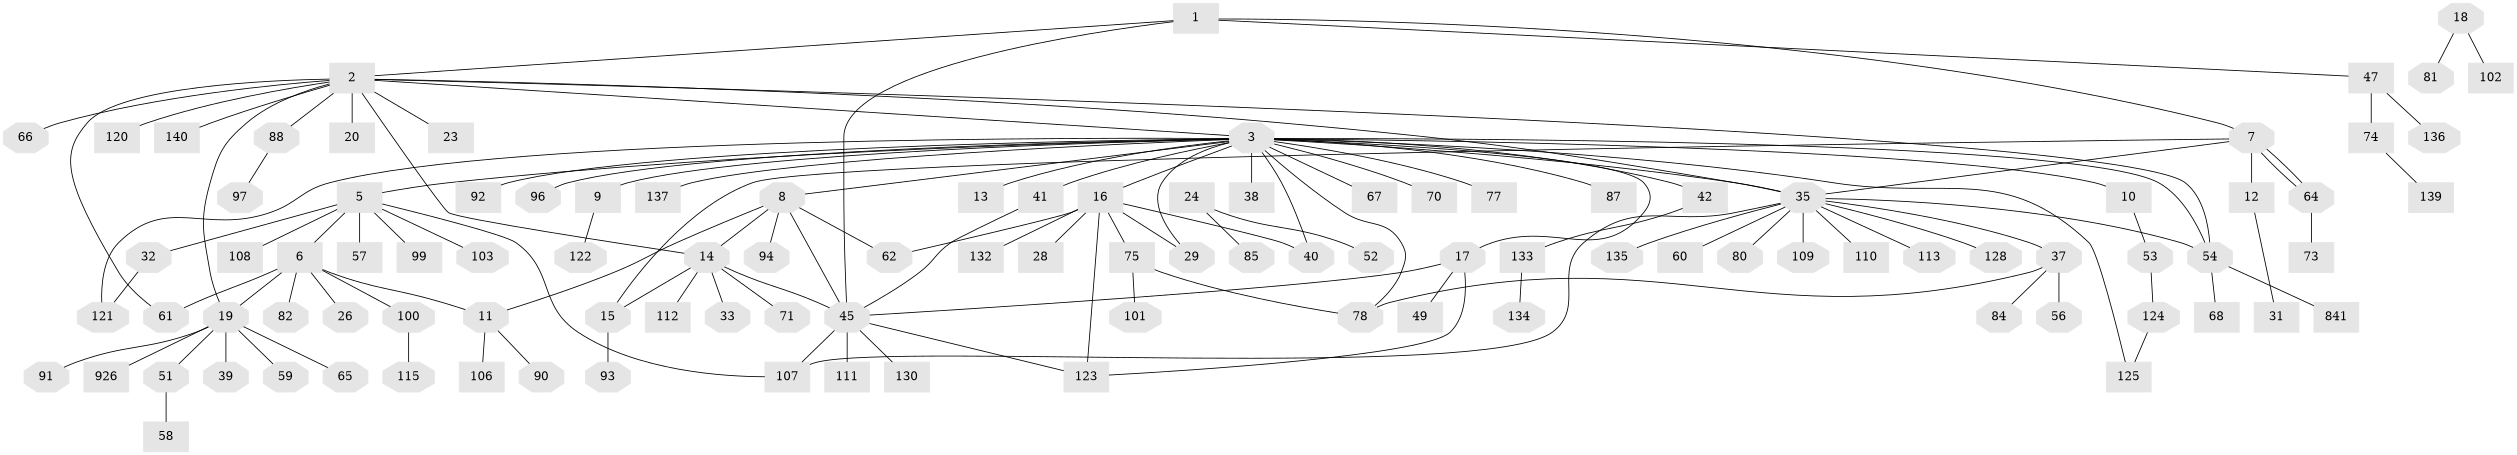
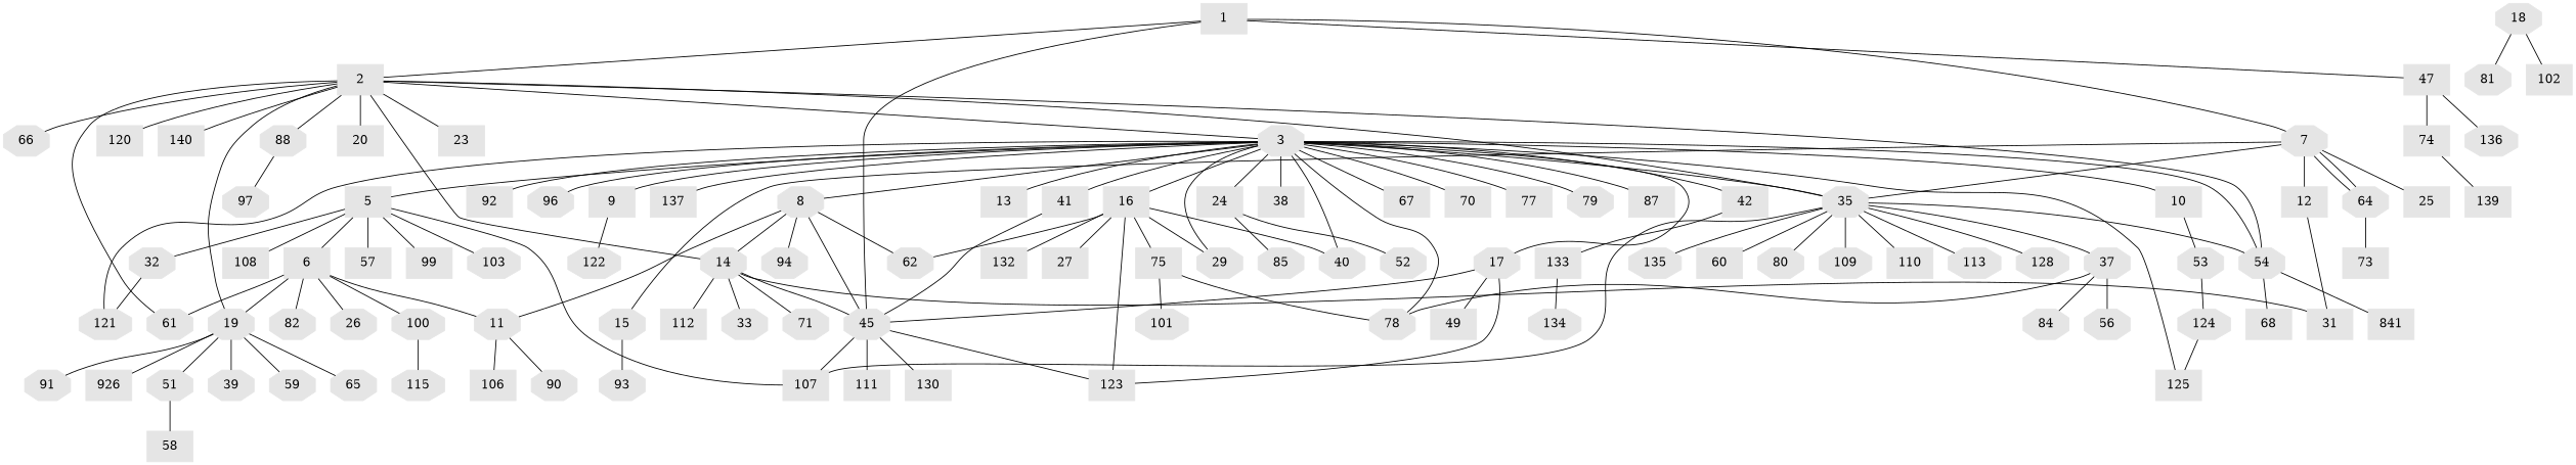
  graph {
    node [color=gray90 shape=octagon style=filled]
    1 [shape=box super="+36"]
    2 [shape=box super="+21"]
    7 [super="+46"]
    45 [super="+63"]
    47 [shape=box]
    3 [super="+4"]
    14 [super="+95"]
    19 [super="+30"]
    20 [shape=box]
    23 [shape=box]
    35 [super="+48"]
    54 [super="+104"]
    61 [super="+131"]
    66
    88
    120 [shape=box]
    140 [shape=box]
    12 [shape=box super="+98"]
    15 [super="+89"]
+   25 [shape=box]
    64
    107 [shape=box]
    123 [shape=box]
    111 [shape=box]
    130 [shape=box]
    74 [shape=box super="+117"]
    136
    5 [shape=box super="+22"]
    8 [super="+27"]
    9 [shape=box]
    10 [shape=box]
    13 [shape=box]
    16 [shape=box super="+76"]
    17
    24 [shape=box super="+43"]
    29
    38 [shape=box]
    40 [super="+72"]
    41 [shape=box]
    42 [shape=box]
    67 [shape=box]
    70 [shape=box super="+86"]
    77 [shape=box]
    78 [super="+118"]
+   79
    87 [shape=box]
    92 [shape=box]
    96
    121
    125 [shape=box super="+127"]
    137 [shape=box]
    33
    71
    112 [shape=box]
    51
    39
    59
    65
    91
    n60 [label=926 shape=box]
    37 [super="+129"]
    60 [shape=box super="+105"]
    80
    109
    110 [shape=box]
    113
    128
    135
    68 [shape=box]
    n70 [label=841 shape=box]
    97
    6 [shape=box super="+50"]
    32
    57 [shape=box super="+114"]
    99 [shape=box]
    103
    108 [shape=box]
    11 [super="+55"]
    62
    94
    122
    53 [super="+83"]
-   28 [shape=box super="+138"]
+   28 [shape=box super="+138" label=27]
    75 [shape=box super="+116"]
    132 [shape=box]
    49 [shape=box]
    18 [super="+44"]
    81
    102 [shape=box]
    52 [super="+119"]
    85
    133 [shape=box]
    26
    82
    100
    90
    106 [shape=box]
    115
    31 [shape=box]
    93
    73 [shape=box]
    124
    58 [shape=box]
    101
    56
    84
    134
    139 [shape=box]
    1 -- 2
    1 -- 7
    1 -- 45
    1 -- 47
    2 -- 3
    2 -- 14
    2 -- 19
    2 -- 20
    2 -- 23
    2 -- 35
    2 -- 54
    2 -- 61
    2 -- 66
    2 -- 88
    2 -- 120
    2 -- 140
    7 -- 35
    7 -- 12
    7 -- 15
+   7 -- 25
    7 -- 64
    7 -- 64
    45 -- 107
    45 -- 123
    45 -- 111
    45 -- 130
    47 -- 74
    47 -- 136
    3 -- 35
    3 -- 54
    3 -- 5
    3 -- 8
    3 -- 9
    3 -- 10
    3 -- 13
    3 -- 16
    3 -- 17
+   3 -- 24
    3 -- 29
    3 -- 38
    3 -- 40
    3 -- 41
    3 -- 42
    3 -- 67
    3 -- 70
    3 -- 77
    3 -- 78
+   3 -- 79
    3 -- 87
    3 -- 92
    3 -- 96
    3 -- 121
    3 -- 125
    3 -- 137
    14 -- 45 [weight=2]
-   14 -- 15
+   14 -- 31
    14 -- 33
    14 -- 71
    14 -- 112
    19 -- 51
    19 -- 39
    19 -- 59
    19 -- 65
    19 -- 91
    19 -- n60
    35 -- 54
    35 -- 107
    35 -- 37
    35 -- 60
    35 -- 80
    35 -- 109
    35 -- 110
    35 -- 113
    35 -- 128
    35 -- 135
    54 -- 68
    54 -- n70
    88 -- 97
    12 -- 31
    15 -- 93
    64 -- 73
    74 -- 139
    5 -- 107
    5 -- 6
    5 -- 32
    5 -- 57
    5 -- 99
    5 -- 103
    5 -- 108
    8 -- 45
    8 -- 14
    8 -- 11
    8 -- 62
    8 -- 94
    9 -- 122
    10 -- 53
    16 -- 123
    16 -- 29
    16 -- 40
    16 -- 62
    16 -- 28
    16 -- 75
    16 -- 132
    17 -- 45
    17 -- 123
    17 -- 49
    24 -- 52
    24 -- 85
    41 -- 45
    42 -- 133
    51 -- 58
    37 -- 78
    37 -- 56
    37 -- 84
    6 -- 19
    6 -- 61
    6 -- 11
    6 -- 26
    6 -- 82
    6 -- 100
    32 -- 121
    11 -- 90
    11 -- 106
    53 -- 124
    75 -- 78
    75 -- 101
    18 -- 81
    18 -- 102
    133 -- 134
    100 -- 115
    124 -- 125
  }
